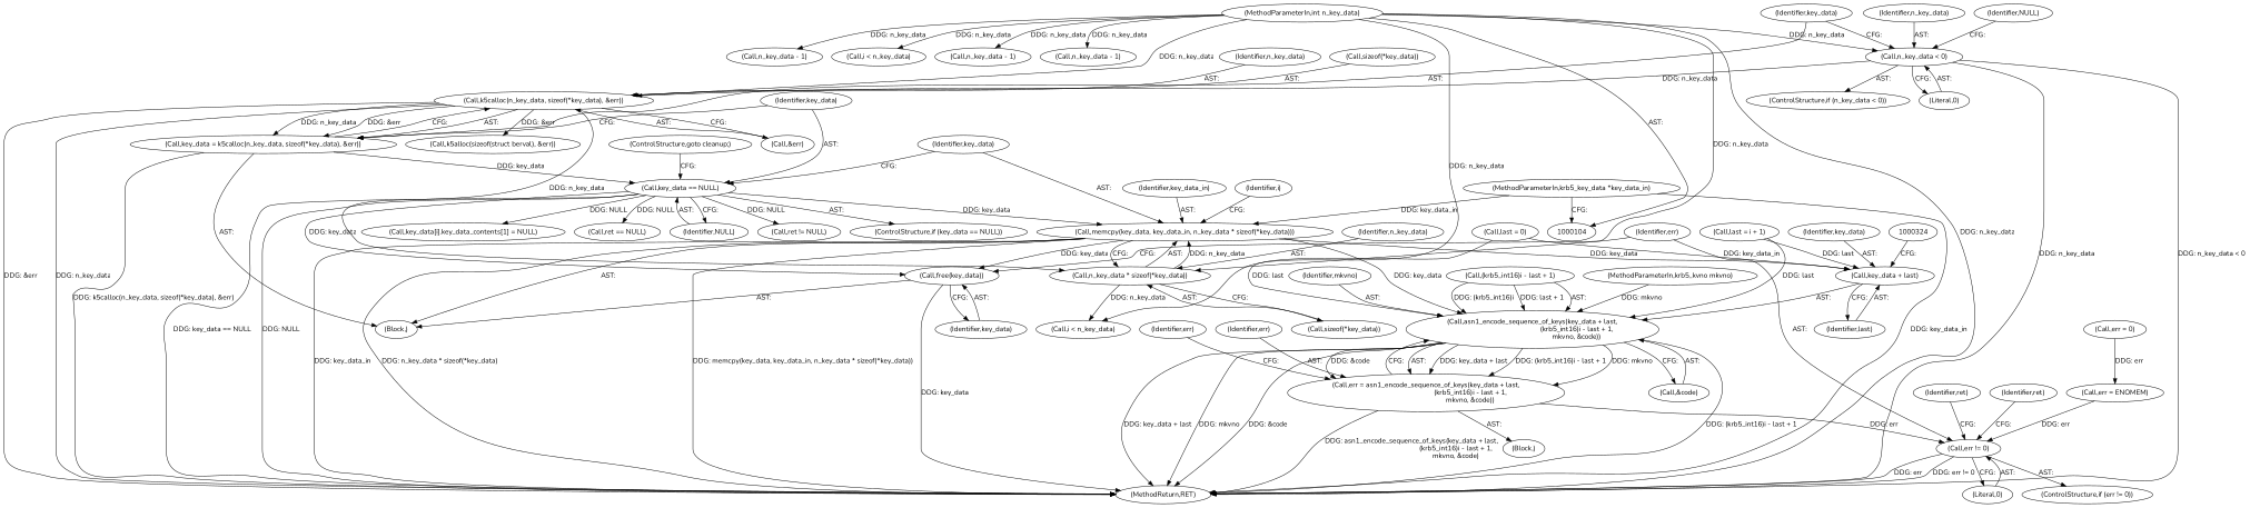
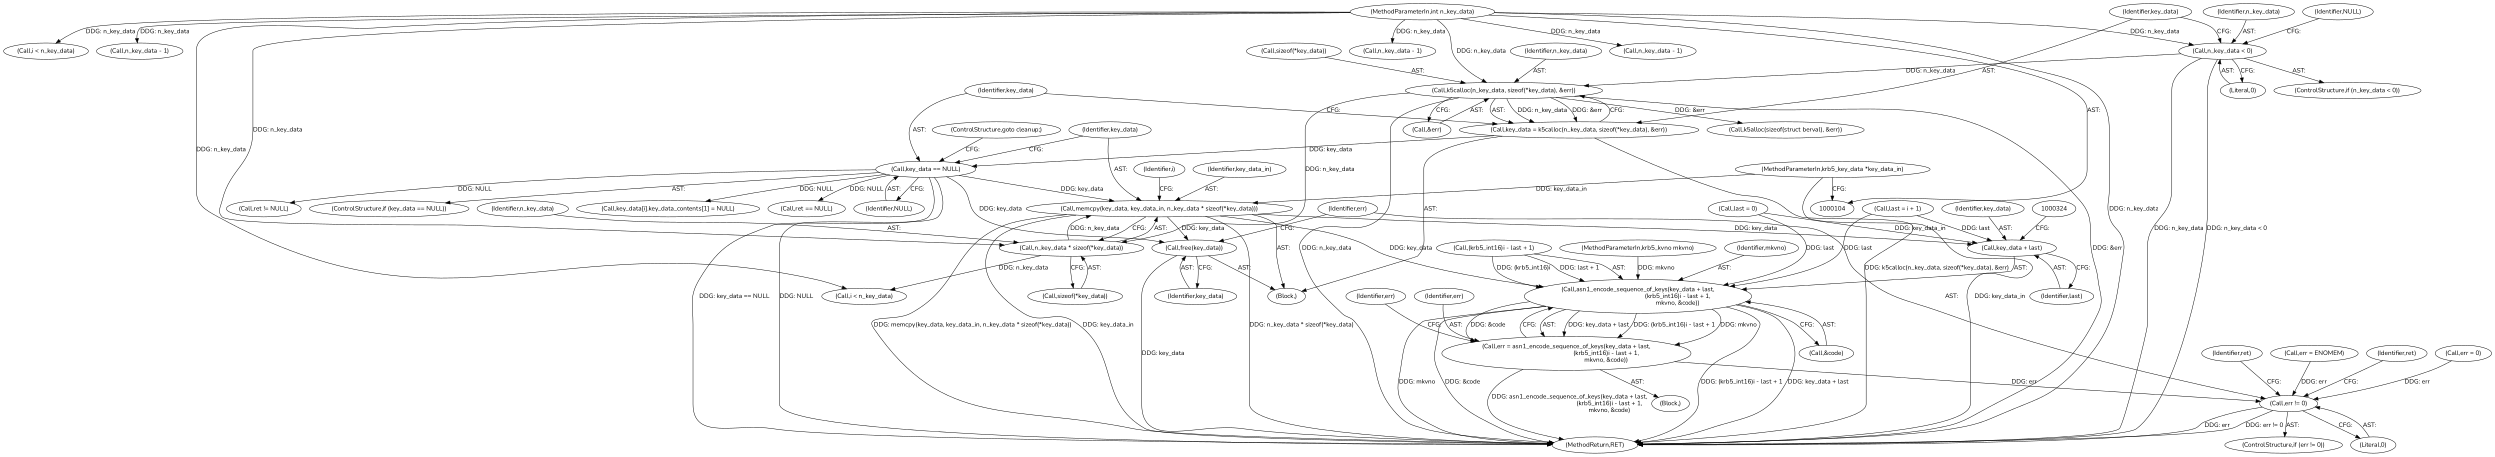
  digraph {
    fontname=Nunito
    node [fontname=Nunito]
    edge [fontname=Nunito]
    n1 [label="(Call,memcpy(key_data, key_data_in, n_key_data * sizeof(*key_data)))"]
    n2 [label="(Call,n_key_data * sizeof(*key_data))"]
    n3 [label="(Call,asn1_encode_sequence_of_keys(key_data + last,\n                                               (krb5_int16)i - last + 1,\n                                               mkvno, &code))"]
    n4 [label="(Call,key_data + last)"]
    n5 [label="(Call,free(key_data))"]
    n6 [label="(Block,)"]
    n7 [label="(MethodReturn,RET)"]
    n8 [label="(Call,i < n_key_data)"]
    n9 [label="(Call,sizeof(*key_data))"]
    n10 [label="(Call,err = asn1_encode_sequence_of_keys(key_data + last,\n                                               (krb5_int16)i - last + 1,\n                                               mkvno, &code))"]
    n11 [label="(Call,&code)"]
    n12 [label="(Identifier,last)"]
    n13 [label="(Identifier,key_data)"]
    n14 [label="(Call,key_data == NULL)"]
    n15 [label="(Call,ret != NULL)"]
    n16 [label="(ControlStructure,if (key_data == NULL))"]
    n17 [label="(Identifier,NULL)"]
    n18 [label="(Call,key_data[i].key_data_contents[1] = NULL)"]
    n19 [label="(Call,ret == NULL)"]
    n20 [label="(Call,key_data = k5calloc(n_key_data, sizeof(*key_data), &err))"]
    n21 [label="(Call,k5calloc(n_key_data, sizeof(*key_data), &err))"]
    n22 [label="(Call,&err)"]
    n23 [label="(Call,k5alloc(sizeof(struct berval), &err))"]
    n24 [label="(Call,n_key_data < 0)"]
    n25 [label="(ControlStructure,if (n_key_data < 0))"]
    n26 [label="(Literal,0)"]
    n27 [label="(MethodParameterIn,int n_key_data)"]
    n28 [label="(Call,n_key_data - 1)"]
    n29 [label="(Call,i < n_key_data)"]
    n30 [label="(Call,n_key_data - 1)"]
    n31 [label="(Call,n_key_data - 1)"]
    1000104
    n33 [label="(MethodParameterIn,krb5_key_data *key_data_in)"]
    n34 [label="(Call,err != 0)"]
    n35 [label="(Block,)"]
    n36 [label="(ControlStructure,if (err != 0))"]
    n37 [label="(Literal,0)"]
    n38 [label="(Identifier,n_key_data)"]
    n39 [label="(Identifier,ret)"]
    n40 [label="(Identifier,key_data_in)"]
    n41 [label="(Identifier,key_data)"]
    n42 [label="(Identifier,err)"]
    n43 [label="(Identifier,err)"]
    n44 [label="(Call,(krb5_int16)i - last + 1)"]
    n45 [label="(Call,last = 0)"]
    n46 [label="(Identifier,key_data)"]
    n47 [label="(Identifier,n_key_data)"]
    n48 [label="(Identifier,key_data)"]
    n49 [label="(Identifier,i)"]
    n50 [label="(Identifier,err)"]
    n51 [label="(MethodParameterIn,krb5_kvno mkvno)"]
    n52 [label="(Identifier,NULL)"]
    n53 [label="(Call,err = ENOMEM)"]
    n54 [label="(ControlStructure,goto cleanup;)"]
    n55 [label="(Call,sizeof(*key_data))"]
    n56 [label="(Identifier,mkvno)"]
    n57 [label="(Call,last = i + 1)"]
    n58 [label="(Identifier,ret)"]
    n59 [label="(Call,err = 0)"]
    n60 [label="(Identifier,key_data)"]
    n61 [label="(Identifier,n_key_data)"]
    1000324
    n1 -> n2 [label="CFG: "]
    n1 -> n3 [label="DDG: key_data"]
    n1 -> n4 [label="DDG: key_data"]
    n1 -> n5 [label="DDG: key_data"]
    n1 -> n6 [label="AST: "]
    n1 -> n7 [label="DDG: key_data_in"]
    n1 -> n7 [label="DDG: n_key_data * sizeof(*key_data)"]
    n1 -> n7 [label="DDG: memcpy(key_data, key_data_in, n_key_data * sizeof(*key_data))"]
    n2 -> n1 [label="AST: "]
    n2 -> n1 [label="DDG: n_key_data"]
    n2 -> n8 [label="DDG: n_key_data"]
    n2 -> n9 [label="CFG: "]
    n3 -> n7 [label="DDG: key_data + last"]
    n3 -> n7 [label="DDG: mkvno"]
    n3 -> n7 [label="DDG: &code"]
    n3 -> n7 [label="DDG: (krb5_int16)i - last + 1"]
    n3 -> n10 [label="AST: "]
    n3 -> n10 [label="DDG: key_data + last"]
    n3 -> n10 [label="DDG: (krb5_int16)i - last + 1"]
    n3 -> n10 [label="DDG: mkvno"]
    n3 -> n10 [label="DDG: &code"]
    n3 -> n11 [label="CFG: "]
    n4 -> n3 [label="AST: "]
    n4 -> n12 [label="CFG: "]
    n5 -> n6 [label="AST: "]
    n5 -> n7 [label="DDG: key_data"]
    n5 -> n13 [label="CFG: "]
    n9 -> n2 [label="AST: "]
    n10 -> n3 [label="CFG: "]
    n10 -> n7 [label="DDG: asn1_encode_sequence_of_keys(key_data + last,\n                                               (krb5_int16)i - last + 1,\n                                               mkvno, &code)"]
    n10 -> n34 [label="DDG: err"]
    n10 -> n35 [label="AST: "]
    n11 -> n3 [label="AST: "]
    n12 -> n4 [label="AST: "]
    n13 -> n5 [label="AST: "]
    n14 -> n1 [label="DDG: key_data"]
    n14 -> n5 [label="DDG: key_data"]
    n14 -> n7 [label="DDG: key_data == NULL"]
    n14 -> n7 [label="DDG: NULL"]
    n14 -> n15 [label="DDG: NULL"]
    n14 -> n16 [label="AST: "]
    n14 -> n17 [label="CFG: "]
    n14 -> n18 [label="DDG: NULL"]
    n14 -> n19 [label="DDG: NULL"]
    n17 -> n14 [label="AST: "]
    n20 -> n6 [label="AST: "]
    n20 -> n7 [label="DDG: k5calloc(n_key_data, sizeof(*key_data), &err)"]
    n20 -> n14 [label="DDG: key_data"]
    n20 -> n21 [label="CFG: "]
    n21 -> n2 [label="DDG: n_key_data"]
    n21 -> n7 [label="DDG: &err"]
    n21 -> n7 [label="DDG: n_key_data"]
    n21 -> n20 [label="AST: "]
    n21 -> n20 [label="DDG: n_key_data"]
    n21 -> n20 [label="DDG: &err"]
    n21 -> n22 [label="CFG: "]
    n21 -> n23 [label="DDG: &err"]
    n22 -> n21 [label="AST: "]
    n24 -> n7 [label="DDG: n_key_data < 0"]
    n24 -> n7 [label="DDG: n_key_data"]
    n24 -> n21 [label="DDG: n_key_data"]
    n24 -> n25 [label="AST: "]
    n24 -> n26 [label="CFG: "]
    n26 -> n24 [label="AST: "]
    n27 -> n2 [label="DDG: n_key_data"]
    n27 -> n7 [label="DDG: n_key_data"]
    n27 -> n8 [label="DDG: n_key_data"]
    n27 -> n21 [label="DDG: n_key_data"]
    n27 -> n24 [label="DDG: n_key_data"]
    n27 -> n28 [label="DDG: n_key_data"]
    n27 -> n29 [label="DDG: n_key_data"]
    n27 -> n30 [label="DDG: n_key_data"]
    n27 -> n31 [label="DDG: n_key_data"]
    n27 -> 1000104 [label="AST: "]
    n33 -> n1 [label="DDG: key_data_in"]
    n33 -> n7 [label="DDG: key_data_in"]
    n33 -> 1000104 [label="CFG: "]
    n34 -> n7 [label="DDG: err"]
    n34 -> n7 [label="DDG: err != 0"]
    n34 -> n36 [label="AST: "]
    n34 -> n37 [label="CFG: "]
    n37 -> n34 [label="AST: "]
    n38 -> n21 [label="AST: "]
    n39 -> n34 [label="CFG: "]
    n40 -> n1 [label="AST: "]
    n41 -> n20 [label="AST: "]
    n41 -> n24 [label="CFG: "]
    n42 -> n10 [label="CFG: "]
    n43 -> n5 [label="CFG: "]
    n43 -> n34 [label="AST: "]
    n44 -> n3 [label="AST: "]
    n44 -> n3 [label="DDG: (krb5_int16)i"]
    n44 -> n3 [label="DDG: last + 1"]
    n45 -> n3 [label="DDG: last"]
    n45 -> n4 [label="DDG: key_data_in"]
    n46 -> n1 [label="AST: "]
    n46 -> n14 [label="CFG: "]
    n47 -> n24 [label="AST: "]
    n48 -> n4 [label="AST: "]
    n49 -> n1 [label="CFG: "]
    n50 -> n10 [label="AST: "]
    n51 -> n3 [label="DDG: mkvno"]
    n52 -> n24 [label="CFG: "]
    n53 -> n34 [label="DDG: err"]
    n54 -> n14 [label="CFG: "]
    n55 -> n21 [label="AST: "]
    n56 -> n3 [label="AST: "]
    n57 -> n3 [label="DDG: last"]
    n57 -> n4 [label="DDG: last"]
    n58 -> n34 [label="CFG: "]
-   n59 -> n53 [label="DDG: err"]
+   n59 -> n34 [label="DDG: err"]
    n60 -> n14 [label="AST: "]
    n60 -> n20 [label="CFG: "]
    n61 -> n2 [label="AST: "]
    1000324 -> n4 [label="CFG: "]
  }
